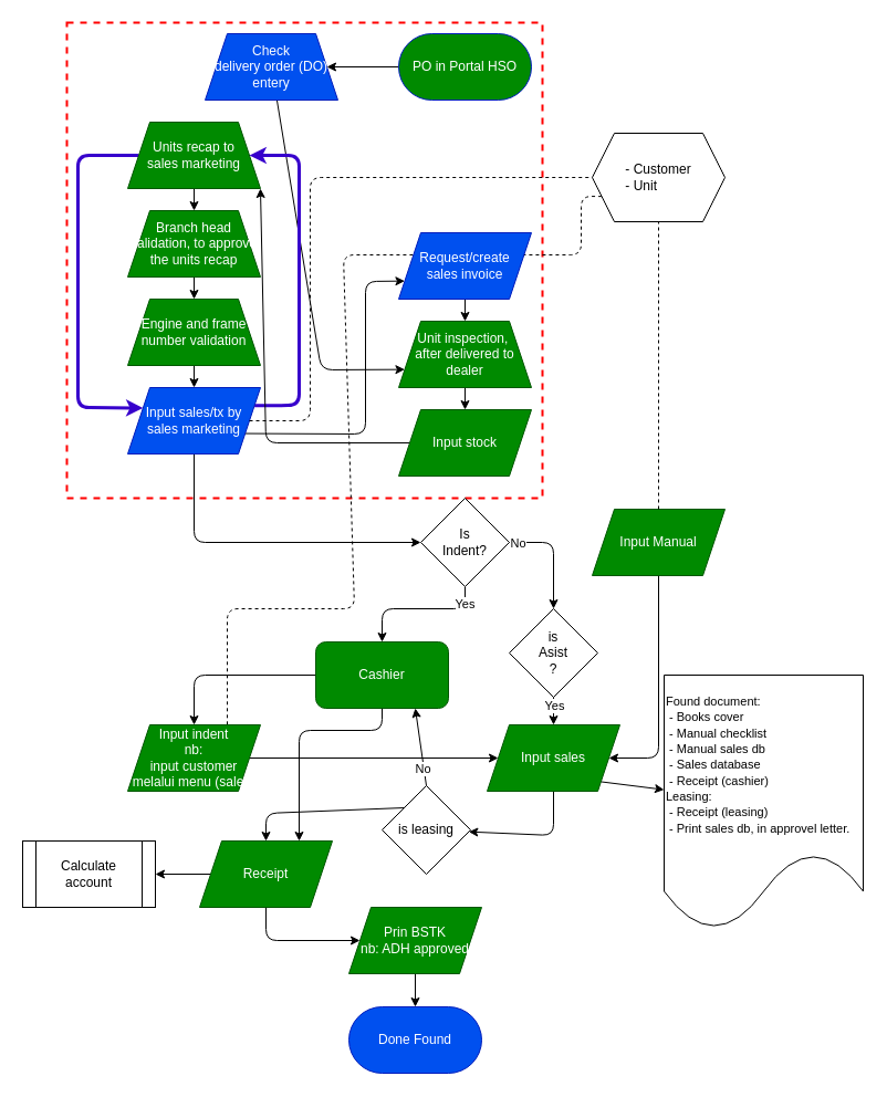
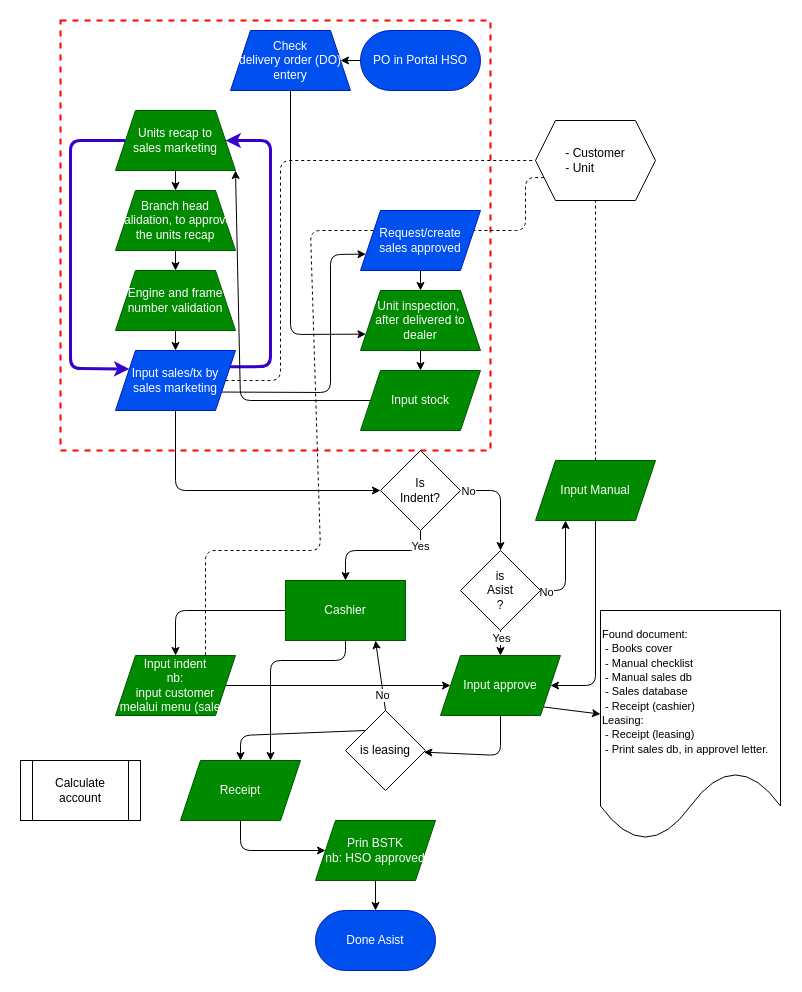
  <mxCell id="0" />
  <mxCell id="1" parent="0" />
  <mxCell id="2" value="" style="whiteSpace=wrap;html=1;aspect=fixed;fillColor=none;dashed=1;strokeColor=#FF0000;strokeWidth=2;" vertex="1" parent="1"><mxGeometry x="60" y="20" width="430" height="430" as="geometry" /></mxCell>
  <mxCell id="3" value="" style="endArrow=none;html=1;dashed=1;entryX=0.75;entryY=0;entryDx=0;entryDy=0;exitX=0;exitY=0.75;exitDx=0;exitDy=0;" parent="1" source="33" target="39" edge="1"><mxGeometry width="50" height="50" relative="1" as="geometry"><mxPoint x="545" y="240" as="sourcePoint" /><mxPoint x="165" y="630" as="targetPoint" /><Array as="points"><mxPoint x="525" y="177" /><mxPoint x="525" y="230" /><mxPoint x="310" y="230" /><mxPoint x="320" y="550" /><mxPoint x="205" y="550" /></Array></mxGeometry></mxCell>
  <mxCell id="4" value="" style="edgeStyle=none;html=1;" parent="1" source="5" target="7" edge="1"><mxGeometry relative="1" as="geometry" /></mxCell>
- <mxCell id="5" value="PO in Portal HSO" style="rounded=1;whiteSpace=wrap;html=1;arcSize=50;fillColor=#008a00;fontColor=#ffffff;strokeColor=#001DBC;" parent="1" vertex="1"><mxGeometry x="360" y="30" width="120" height="60" as="geometry" /></mxCell>
+ <mxCell id="5" value="PO in Portal HSO" style="rounded=1;whiteSpace=wrap;html=1;arcSize=50;fillColor=#0050ef;fontColor=#ffffff;strokeColor=#001DBC;" parent="1" vertex="1"><mxGeometry x="360" y="30" width="120" height="60" as="geometry" /></mxCell>
  <mxCell id="6" value="" style="edgeStyle=none;html=1;entryX=0;entryY=0.75;entryDx=0;entryDy=0;" parent="1" source="7" target="22" edge="1"><mxGeometry relative="1" as="geometry"><Array as="points"><mxPoint x="290" y="334" /></Array></mxGeometry></mxCell>
- <mxCell id="7" value="&lt;span&gt;Check&lt;br&gt;delivery order (DO)&lt;br&gt;entery&lt;/span&gt;" style="shape=trapezoid;perimeter=trapezoidPerimeter;whiteSpace=wrap;html=1;fixedSize=1;fillColor=#0050ef;fontColor=#ffffff;strokeColor=#001DBC;" parent="1" vertex="1"><mxGeometry x="185" y="30" width="120" height="60" as="geometry" /></mxCell>
+ <mxCell id="7" value="&lt;span&gt;Check&lt;br&gt;delivery order (DO)&lt;br&gt;entery&lt;/span&gt;" style="shape=trapezoid;perimeter=trapezoidPerimeter;whiteSpace=wrap;html=1;fixedSize=1;fillColor=#0050ef;fontColor=#ffffff;strokeColor=#001DBC;" parent="1" vertex="1"><mxGeometry x="230" y="30" width="120" height="60" as="geometry" /></mxCell>
  <mxCell id="8" value="" style="edgeStyle=none;html=1;" parent="1" source="10" target="12" edge="1"><mxGeometry relative="1" as="geometry" /></mxCell>
  <mxCell id="9" style="edgeStyle=none;html=1;exitX=0;exitY=0.5;exitDx=0;exitDy=0;entryX=0;entryY=0.25;entryDx=0;entryDy=0;fontSize=11;fillColor=#6a00ff;strokeColor=#3700CC;strokeWidth=3;" parent="1" source="10" target="18" edge="1"><mxGeometry relative="1" as="geometry"><Array as="points"><mxPoint x="70" y="140" /><mxPoint x="70" y="368" /></Array></mxGeometry></mxCell>
  <mxCell id="10" value="Units recap to&lt;br&gt;sales marketing" style="shape=trapezoid;perimeter=trapezoidPerimeter;whiteSpace=wrap;html=1;fixedSize=1;fillColor=#008a00;fontColor=#ffffff;strokeColor=#005700;" parent="1" vertex="1"><mxGeometry x="115" y="110" width="120" height="60" as="geometry" /></mxCell>
  <mxCell id="11" value="" style="edgeStyle=none;html=1;" parent="1" source="12" target="14" edge="1"><mxGeometry relative="1" as="geometry" /></mxCell>
  <mxCell id="12" value="Branch head validation, to approve the units recap" style="shape=trapezoid;perimeter=trapezoidPerimeter;whiteSpace=wrap;html=1;fixedSize=1;fillColor=#008a00;fontColor=#ffffff;strokeColor=#005700;" parent="1" vertex="1"><mxGeometry x="115" y="190" width="120" height="60" as="geometry" /></mxCell>
  <mxCell id="13" value="" style="edgeStyle=none;html=1;" parent="1" source="14" target="18" edge="1"><mxGeometry relative="1" as="geometry" /></mxCell>
  <mxCell id="14" value="Engine and frame number validation" style="shape=trapezoid;perimeter=trapezoidPerimeter;whiteSpace=wrap;html=1;fixedSize=1;fillColor=#008a00;fontColor=#ffffff;strokeColor=#005700;" parent="1" vertex="1"><mxGeometry x="115" y="270" width="120" height="60" as="geometry" /></mxCell>
  <mxCell id="15" style="edgeStyle=none;html=1;exitX=1;exitY=0.25;exitDx=0;exitDy=0;entryX=1;entryY=0.5;entryDx=0;entryDy=0;fontSize=11;fillColor=#6a00ff;strokeColor=#3700CC;strokeWidth=3;" parent="1" source="18" target="10" edge="1"><mxGeometry relative="1" as="geometry"><Array as="points"><mxPoint x="270" y="366" /><mxPoint x="270" y="140" /></Array></mxGeometry></mxCell>
  <mxCell id="16" style="edgeStyle=none;html=1;exitX=0.5;exitY=1;exitDx=0;exitDy=0;entryX=0;entryY=0.5;entryDx=0;entryDy=0;" edge="1" parent="1" source="18" target="29"><mxGeometry relative="1" as="geometry"><Array as="points"><mxPoint x="175" y="490" /></Array></mxGeometry></mxCell>
  <mxCell id="17" style="edgeStyle=none;html=1;exitX=1;exitY=0.75;exitDx=0;exitDy=0;entryX=0;entryY=0.75;entryDx=0;entryDy=0;" edge="1" parent="1" source="18" target="20"><mxGeometry relative="1" as="geometry"><Array as="points"><mxPoint x="330" y="392" /><mxPoint x="330" y="254" /></Array></mxGeometry></mxCell>
  <mxCell id="18" value="Input sales/tx by sales marketing" style="shape=parallelogram;perimeter=parallelogramPerimeter;whiteSpace=wrap;html=1;fixedSize=1;fillColor=#0050ef;fontColor=#ffffff;strokeColor=#001DBC;" parent="1" vertex="1"><mxGeometry x="115" y="350" width="120" height="60" as="geometry" /></mxCell>
  <mxCell id="19" value="" style="edgeStyle=none;html=1;" parent="1" source="20" target="22" edge="1"><mxGeometry relative="1" as="geometry" /></mxCell>
- <mxCell id="20" value="Request/create&lt;br&gt;sales invoice" style="shape=parallelogram;perimeter=parallelogramPerimeter;whiteSpace=wrap;html=1;fixedSize=1;fillColor=#0050ef;fontColor=#ffffff;strokeColor=#001DBC;" parent="1" vertex="1"><mxGeometry x="360" y="210" width="120" height="60" as="geometry" /></mxCell>
+ <mxCell id="20" value="Request/create&lt;br&gt;sales approved" style="shape=parallelogram;perimeter=parallelogramPerimeter;whiteSpace=wrap;html=1;fixedSize=1;fillColor=#0050ef;fontColor=#ffffff;strokeColor=#001DBC;" parent="1" vertex="1"><mxGeometry x="360" y="210" width="120" height="60" as="geometry" /></mxCell>
  <mxCell id="21" value="" style="edgeStyle=none;html=1;" parent="1" source="22" target="24" edge="1"><mxGeometry relative="1" as="geometry" /></mxCell>
  <mxCell id="22" value="Unit inspection,&amp;nbsp;&lt;br&gt;after delivered to dealer" style="shape=trapezoid;perimeter=trapezoidPerimeter;whiteSpace=wrap;html=1;fixedSize=1;fillColor=#008a00;strokeColor=#005700;fontColor=#ffffff;" parent="1" vertex="1"><mxGeometry x="360" y="290" width="120" height="60" as="geometry" /></mxCell>
  <mxCell id="23" style="edgeStyle=none;html=1;exitX=0;exitY=0.5;exitDx=0;exitDy=0;entryX=1;entryY=1;entryDx=0;entryDy=0;" edge="1" parent="1" source="24" target="10"><mxGeometry relative="1" as="geometry"><Array as="points"><mxPoint x="240" y="400" /></Array></mxGeometry></mxCell>
  <mxCell id="24" value="Input stock" style="shape=parallelogram;perimeter=parallelogramPerimeter;whiteSpace=wrap;html=1;fixedSize=1;fillColor=#008a00;strokeColor=#005700;fontColor=#ffffff;" parent="1" vertex="1"><mxGeometry x="360" y="370" width="120" height="60" as="geometry" /></mxCell>
  <mxCell id="25" style="edgeStyle=none;html=1;exitX=1;exitY=0.5;exitDx=0;exitDy=0;fontStyle=1;entryX=0.5;entryY=0;entryDx=0;entryDy=0;" parent="1" source="29" target="46" edge="1"><mxGeometry relative="1" as="geometry"><mxPoint x="475" y="490" as="targetPoint" /><Array as="points"><mxPoint x="500" y="490" /></Array></mxGeometry></mxCell>
  <mxCell id="26" value="No" style="edgeLabel;html=1;align=center;verticalAlign=middle;resizable=0;points=[];" parent="25" vertex="1" connectable="0"><mxGeometry x="-0.851" relative="1" as="geometry"><mxPoint as="offset" /></mxGeometry></mxCell>
  <mxCell id="27" style="edgeStyle=none;html=1;exitX=0.5;exitY=1;exitDx=0;exitDy=0;entryX=0.5;entryY=0;entryDx=0;entryDy=0;" parent="1" source="29" target="37" edge="1"><mxGeometry relative="1" as="geometry"><Array as="points"><mxPoint x="420" y="550" /><mxPoint x="345" y="550" /></Array></mxGeometry></mxCell>
  <mxCell id="28" value="Yes" style="edgeLabel;html=1;align=center;verticalAlign=middle;resizable=0;points=[];" parent="27" vertex="1" connectable="0"><mxGeometry x="-0.754" y="-1" relative="1" as="geometry"><mxPoint as="offset" /></mxGeometry></mxCell>
  <mxCell id="29" value="Is&lt;br&gt;Indent?" style="rhombus;whiteSpace=wrap;html=1;" parent="1" vertex="1"><mxGeometry x="380" y="450" width="80" height="80" as="geometry" /></mxCell>
  <mxCell id="30" value="" style="edgeStyle=none;html=1;exitX=1;exitY=1;exitDx=0;exitDy=0;" parent="1" source="32" target="34" edge="1"><mxGeometry relative="1" as="geometry" /></mxCell>
  <mxCell id="31" value="" style="edgeStyle=none;html=1;exitX=0.5;exitY=1;exitDx=0;exitDy=0;" parent="1" source="32" target="53" edge="1"><mxGeometry relative="1" as="geometry"><Array as="points"><mxPoint x="500" y="755" /></Array></mxGeometry></mxCell>
- <mxCell id="32" value="Input sales" style="shape=parallelogram;perimeter=parallelogramPerimeter;whiteSpace=wrap;html=1;fixedSize=1;fillColor=#008a00;fontColor=#ffffff;strokeColor=#005700;" parent="1" vertex="1"><mxGeometry x="440" y="655" width="120" height="60" as="geometry" /></mxCell>
+ <mxCell id="32" value="Input approve" style="shape=parallelogram;perimeter=parallelogramPerimeter;whiteSpace=wrap;html=1;fixedSize=1;fillColor=#008a00;fontColor=#ffffff;strokeColor=#005700;" parent="1" vertex="1"><mxGeometry x="440" y="655" width="120" height="60" as="geometry" /></mxCell>
  <mxCell id="33" value="&lt;div&gt;&lt;div style=&quot;text-align: left&quot;&gt;&lt;span&gt;- Customer&lt;/span&gt;&lt;/div&gt;&lt;span&gt;&lt;div style=&quot;text-align: left&quot;&gt;&lt;span&gt;- Unit&lt;/span&gt;&lt;/div&gt;&lt;/span&gt;&lt;/div&gt;" style="shape=hexagon;perimeter=hexagonPerimeter2;whiteSpace=wrap;html=1;fixedSize=1;" parent="1" vertex="1"><mxGeometry x="535" y="120" width="120" height="80" as="geometry" /></mxCell>
  <mxCell id="34" value="&lt;font style=&quot;font-size: 11px&quot;&gt;Found document:&lt;br&gt;&lt;span&gt;&amp;nbsp;- Books cover&lt;br&gt;&amp;nbsp;- Manual checklist&lt;br&gt;&amp;nbsp;- Manual sales db&lt;br&gt;&amp;nbsp;- Sales database&lt;br&gt;&amp;nbsp;- Receipt (cashier)&lt;br&gt;Leasing:&lt;br&gt;&amp;nbsp;- Receipt (leasing)&lt;br&gt;&amp;nbsp;- Print sales db, in approvel letter.&lt;br&gt;&lt;/span&gt;&lt;/font&gt;" style="shape=document;whiteSpace=wrap;html=1;boundedLbl=1;align=left;" parent="1" vertex="1"><mxGeometry x="600" y="610" width="180" height="230" as="geometry" /></mxCell>
  <mxCell id="35" value="" style="edgeStyle=none;html=1;entryX=0.5;entryY=0;entryDx=0;entryDy=0;exitX=0;exitY=0.5;exitDx=0;exitDy=0;" parent="1" source="37" target="39" edge="1"><mxGeometry relative="1" as="geometry"><Array as="points"><mxPoint x="175" y="610" /></Array></mxGeometry></mxCell>
  <mxCell id="36" style="edgeStyle=none;html=1;exitX=0.5;exitY=1;exitDx=0;exitDy=0;entryX=0.75;entryY=0;entryDx=0;entryDy=0;" parent="1" source="37" target="58" edge="1"><mxGeometry relative="1" as="geometry"><Array as="points"><mxPoint x="345" y="660" /><mxPoint x="270" y="660" /></Array></mxGeometry></mxCell>
- <mxCell id="37" value="Cashier" style="rounded=1;whiteSpace=wrap;html=1;fillColor=#008a00;fontColor=#ffffff;strokeColor=#005700;" parent="1" vertex="1"><mxGeometry x="285" y="580" width="120" height="60" as="geometry" /></mxCell>
+ <mxCell id="37" value="Cashier" style="whiteSpace=wrap;html=1;fillColor=#008a00;fontColor=#ffffff;strokeColor=#005700;rounded=0;" parent="1" vertex="1"><mxGeometry x="285" y="580" width="120" height="60" as="geometry" /></mxCell>
  <mxCell id="38" style="edgeStyle=none;html=1;exitX=1;exitY=0.5;exitDx=0;exitDy=0;entryX=0;entryY=0.5;entryDx=0;entryDy=0;" parent="1" source="39" target="32" edge="1"><mxGeometry relative="1" as="geometry" /></mxCell>
  <mxCell id="39" value="Input indent&lt;br&gt;nb: &lt;br&gt;input customer&lt;br&gt;melalui menu (sales)" style="shape=parallelogram;perimeter=parallelogramPerimeter;whiteSpace=wrap;html=1;fixedSize=1;fillColor=#008a00;fontColor=#ffffff;strokeColor=#005700;" parent="1" vertex="1"><mxGeometry x="115" y="655" width="120" height="60" as="geometry" /></mxCell>
  <mxCell id="40" style="edgeStyle=none;html=1;exitX=0.5;exitY=1;exitDx=0;exitDy=0;entryX=1;entryY=0.5;entryDx=0;entryDy=0;" parent="1" source="41" target="32" edge="1"><mxGeometry relative="1" as="geometry"><Array as="points"><mxPoint x="595" y="685" /></Array></mxGeometry></mxCell>
  <mxCell id="41" value="Input Manual" style="shape=parallelogram;perimeter=parallelogramPerimeter;whiteSpace=wrap;html=1;fixedSize=1;fillColor=#008a00;strokeColor=#005700;fontColor=#ffffff;" parent="1" vertex="1"><mxGeometry x="535" y="460" width="120" height="60" as="geometry" /></mxCell>
  <mxCell id="42" style="edgeStyle=none;html=1;exitX=0.5;exitY=1;exitDx=0;exitDy=0;entryX=0.5;entryY=0;entryDx=0;entryDy=0;" parent="1" source="46" target="32" edge="1"><mxGeometry relative="1" as="geometry" /></mxCell>
  <mxCell id="43" value="Yes" style="edgeLabel;html=1;align=center;verticalAlign=middle;resizable=0;points=[];" parent="42" vertex="1" connectable="0"><mxGeometry x="-0.472" relative="1" as="geometry"><mxPoint as="offset" /></mxGeometry></mxCell>
+ <mxCell id="44" style="edgeStyle=none;html=1;exitX=1;exitY=0.5;exitDx=0;exitDy=0;entryX=0.25;entryY=1;entryDx=0;entryDy=0;" parent="1" source="46" target="41" edge="1"><mxGeometry relative="1" as="geometry"><Array as="points"><mxPoint x="565" y="590" /></Array></mxGeometry></mxCell>
+ <mxCell id="45" value="No" style="edgeLabel;html=1;align=center;verticalAlign=middle;resizable=0;points=[];" parent="44" vertex="1" connectable="0"><mxGeometry x="-0.895" y="-1" relative="1" as="geometry"><mxPoint as="offset" /></mxGeometry></mxCell>
  <mxCell id="46" value="is&lt;br&gt;Asist&lt;br&gt;?" style="rhombus;whiteSpace=wrap;html=1;" parent="1" vertex="1"><mxGeometry x="460" y="550" width="80" height="80" as="geometry" /></mxCell>
- <mxCell id="47" value="Done Found" style="rounded=1;whiteSpace=wrap;html=1;arcSize=50;fillColor=#0050ef;fontColor=#ffffff;strokeColor=#001DBC;" parent="1" vertex="1"><mxGeometry x="315" y="910" width="120" height="60" as="geometry" /></mxCell>
+ <mxCell id="47" value="Done Asist" style="rounded=1;whiteSpace=wrap;html=1;arcSize=50;fillColor=#0050ef;fontColor=#ffffff;strokeColor=#001DBC;" parent="1" vertex="1"><mxGeometry x="315" y="910" width="120" height="60" as="geometry" /></mxCell>
  <mxCell id="48" value="" style="endArrow=none;html=1;entryX=0.5;entryY=1;entryDx=0;entryDy=0;exitX=0.5;exitY=0;exitDx=0;exitDy=0;dashed=1;" parent="1" source="41" target="33" edge="1"><mxGeometry width="50" height="50" relative="1" as="geometry"><mxPoint x="555" y="290" as="sourcePoint" /><mxPoint x="605" y="240" as="targetPoint" /></mxGeometry></mxCell>
  <mxCell id="49" value="" style="endArrow=none;html=1;dashed=1;exitX=1;exitY=0.5;exitDx=0;exitDy=0;entryX=0;entryY=0.5;entryDx=0;entryDy=0;" parent="1" source="18" target="33" edge="1"><mxGeometry width="50" height="50" relative="1" as="geometry"><mxPoint x="555" y="260" as="sourcePoint" /><mxPoint x="605" y="210" as="targetPoint" /><Array as="points"><mxPoint x="280" y="380" /><mxPoint x="280" y="160" /></Array></mxGeometry></mxCell>
  <mxCell id="50" style="edgeStyle=none;html=1;exitX=0.5;exitY=0;exitDx=0;exitDy=0;entryX=0.75;entryY=1;entryDx=0;entryDy=0;" parent="1" source="53" target="37" edge="1"><mxGeometry relative="1" as="geometry" /></mxCell>
  <mxCell id="51" value="No" style="edgeLabel;html=1;align=center;verticalAlign=middle;resizable=0;points=[];" parent="50" vertex="1" connectable="0"><mxGeometry x="-0.547" y="1" relative="1" as="geometry"><mxPoint as="offset" /></mxGeometry></mxCell>
  <mxCell id="52" style="edgeStyle=none;html=1;exitX=0;exitY=0;exitDx=0;exitDy=0;entryX=0.5;entryY=0;entryDx=0;entryDy=0;" parent="1" source="53" target="58" edge="1"><mxGeometry relative="1" as="geometry"><Array as="points"><mxPoint x="240" y="735" /></Array></mxGeometry></mxCell>
  <mxCell id="53" value="is leasing" style="rhombus;whiteSpace=wrap;html=1;" parent="1" vertex="1"><mxGeometry x="345" y="710" width="80" height="80" as="geometry" /></mxCell>
  <mxCell id="54" value="" style="edgeStyle=none;html=1;" parent="1" source="55" target="47" edge="1"><mxGeometry relative="1" as="geometry" /></mxCell>
- <mxCell id="55" value="Prin BSTK&lt;br&gt;nb: ADH approved" style="shape=parallelogram;perimeter=parallelogramPerimeter;whiteSpace=wrap;html=1;fixedSize=1;fillColor=#008a00;fontColor=#ffffff;strokeColor=#005700;" parent="1" vertex="1"><mxGeometry x="315" y="820" width="120" height="60" as="geometry" /></mxCell>
+ <mxCell id="55" value="Prin BSTK&lt;br&gt;nb: HSO approved" style="shape=parallelogram;perimeter=parallelogramPerimeter;whiteSpace=wrap;html=1;fixedSize=1;fillColor=#008a00;fontColor=#ffffff;strokeColor=#005700;" parent="1" vertex="1"><mxGeometry x="315" y="820" width="120" height="60" as="geometry" /></mxCell>
  <mxCell id="56" style="edgeStyle=none;html=1;exitX=0.5;exitY=1;exitDx=0;exitDy=0;entryX=0;entryY=0.5;entryDx=0;entryDy=0;" parent="1" source="58" target="55" edge="1"><mxGeometry relative="1" as="geometry"><Array as="points"><mxPoint x="240" y="850" /></Array></mxGeometry></mxCell>
- <mxCell id="57" value="" style="edgeStyle=none;html=1;" parent="1" source="58" target="59" edge="1"><mxGeometry relative="1" as="geometry" /></mxCell>
  <mxCell id="58" value="Receipt" style="shape=parallelogram;perimeter=parallelogramPerimeter;whiteSpace=wrap;html=1;fixedSize=1;fillColor=#008a00;fontColor=#ffffff;strokeColor=#005700;" parent="1" vertex="1"><mxGeometry x="180" y="760" width="120" height="60" as="geometry" /></mxCell>
  <mxCell id="59" value="Calculate account" style="shape=process;whiteSpace=wrap;html=1;backgroundOutline=1;" parent="1" vertex="1"><mxGeometry x="20" y="760" width="120" height="60" as="geometry" /></mxCell>
